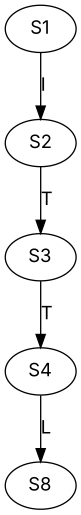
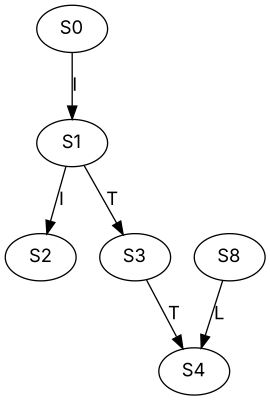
  strict digraph {
    fontname=Inter
    node [fontname=Inter]
    edge [fontname=Inter]
+   S0
    S1
    S2
    S3
    S4
    n6 [label=S8]
+   S0 -> S1 [label=I]
    S1 -> S2 [label=I]
-   S2 -> S3 [label=T]
+   S1 -> S3 [label=T]
    S3 -> S4 [label=T]
-   S4 -> n6 [label=L]
+   n6 -> S4 [label=L]
  }
